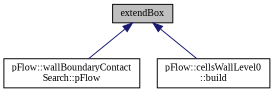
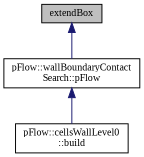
  digraph {
    fontname="Liberation Serif"
    rankdir=TB
    node [color=black fillcolor=white fontname="Liberation Serif" fontsize=10 shape=record style=filled]
    edge [color=midnightblue dir=back fontname="Liberation Serif" fontsize=10 labelfontname=Helvetica labelfontsize=10 style=solid]
    n1 [fillcolor=grey75 fontcolor=black height=0.2 label=extendBox width=0.4]
    n2 [height=0.2 label="pFlow::wallBoundaryContact\lSearch::pFlow" width=0.4]
    n3 [height=0.2 label="pFlow::cellsWallLevel0\l::build" width=0.4]
    n1 -> n2
-   n1 -> n3
+   n2 -> n3
  }
